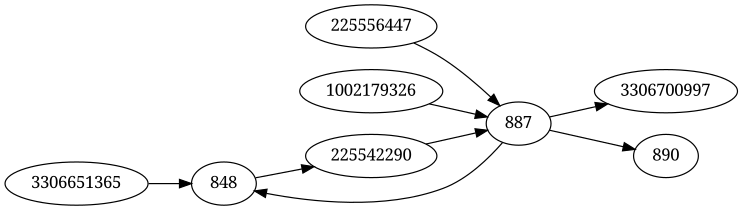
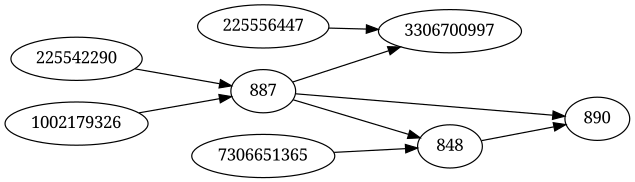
  strict digraph {
    fontname="Noto Serif"
    rankdir=LR
    node [fontname="Noto Serif"]
    edge [fontname="Noto Serif"]
    n1 [label=848]
-   3306651365
+   3306651365 [label=7306651365]
    887
    3306700997
    890
    225542290
    225556447
    n8 [label=1002179326]
-   n1 -> 225542290
+   n1 -> 890
    3306651365 -> n1
    887 -> n1
    887 -> 3306700997
    887 -> 890
    225542290 -> 887
-   225556447 -> 887
+   225556447 -> 3306700997
    n8 -> 887
  }
